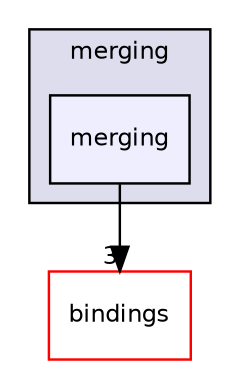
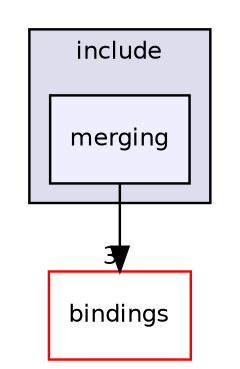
  digraph {
    compound=true
    node [fontname=Helvetica fontsize=10 shape=box style=filled]
    n1 [fillcolor="#eeeeff" label=merging pencolor=black]
    n2 [color=red fillcolor=white label=bindings]
    subgraph cluster_1 {
      bgcolor="#ddddee"
      fontname=Helvetica
      fontsize=10
-     label=merging
+     label=include
      pencolor=black
      n1
    }
    n1 -> n2 [headlabel=3 labeldistance=1.5 labelfontname=Helvetica labelfontsize=10]
  }
